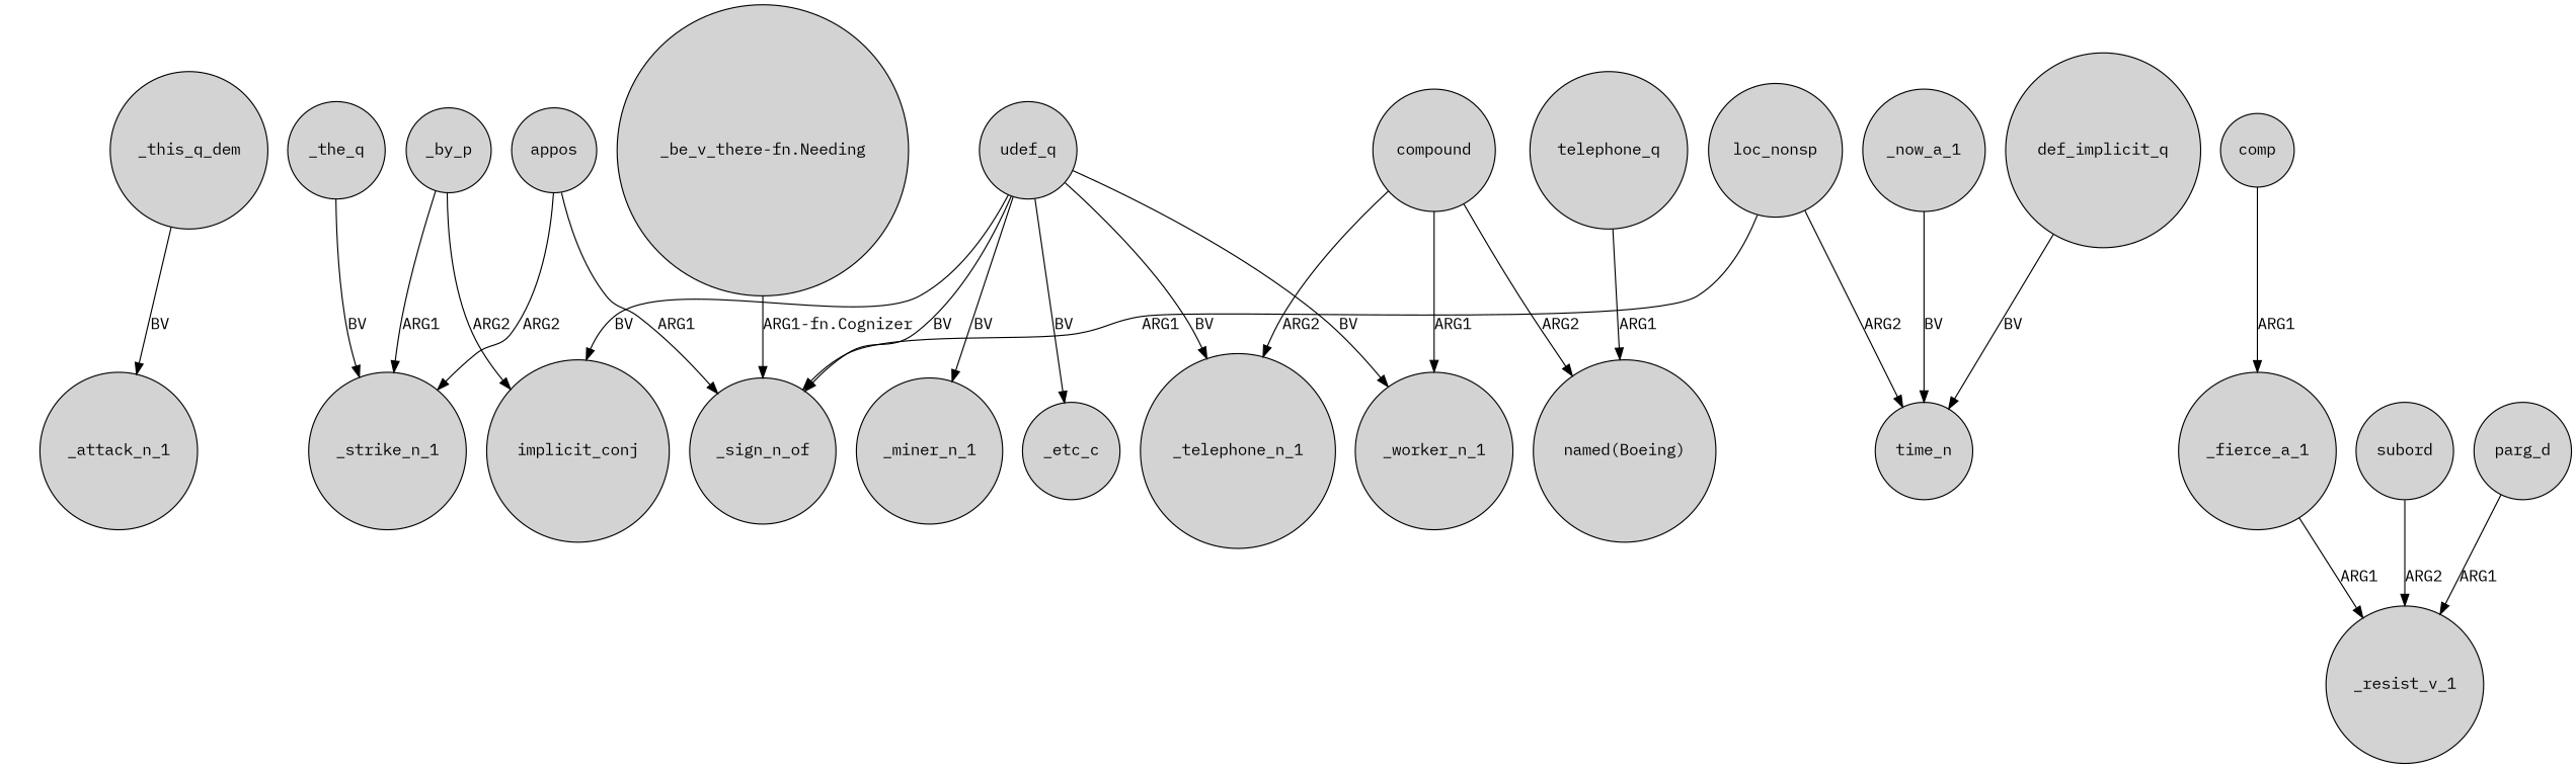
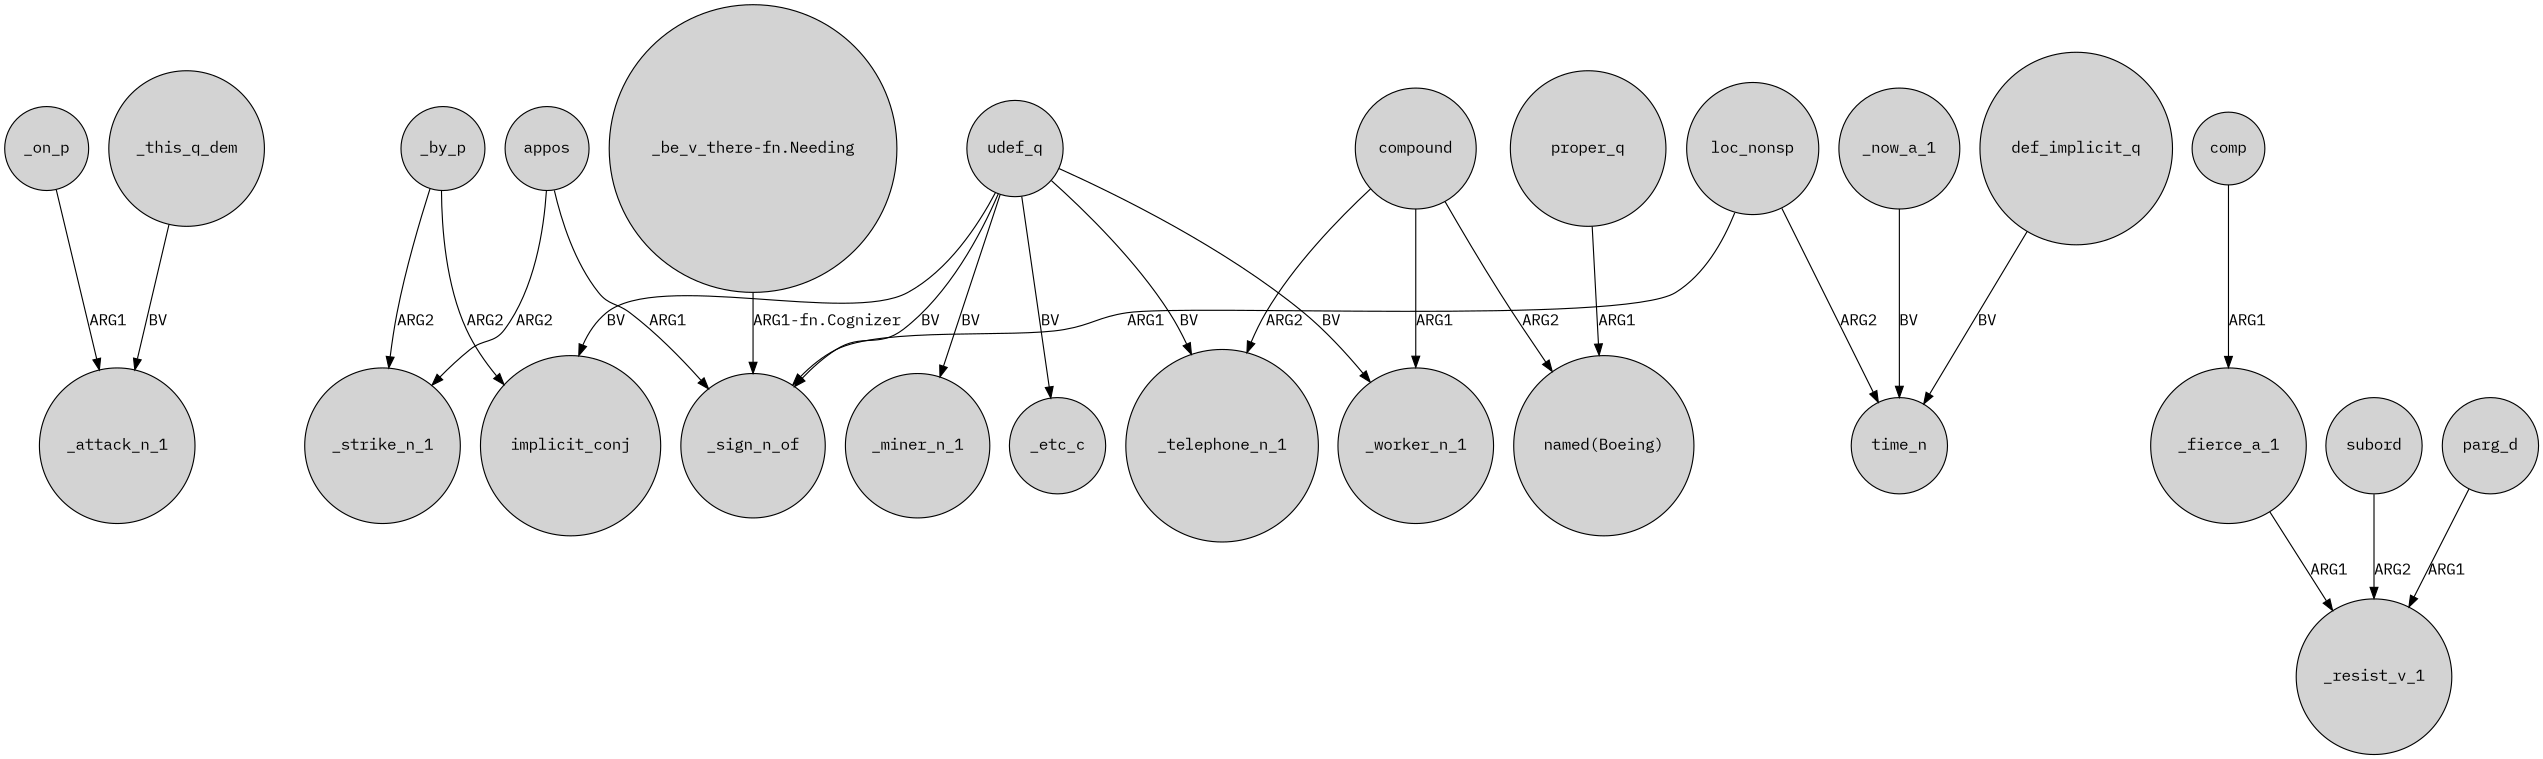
  digraph {
    fontname="IBM Plex Mono"
    node [fontname="IBM Plex Mono" shape=circle style=filled]
    edge [fontname="IBM Plex Mono"]
+   _on_p
    _attack_n_1
-   _the_q
    _strike_n_1
    udef_q
    _sign_n_of
    _telephone_n_1
    _miner_n_1
    _worker_n_1
    implicit_conj
    _etc_c
    comp
    _fierce_a_1
    _resist_v_1
    _this_q_dem
    compound
    "named(Boeing)"
    appos
    "_be_v_there-fn.Needing"
    subord
    _now_a_1
    time_n
    _by_p
    loc_nonsp
-   proper_q [label=telephone_q]
+   proper_q
    parg_d
    def_implicit_q
-   _the_q -> _strike_n_1 [label=BV]
+   _on_p -> _attack_n_1 [label=ARG1]
    udef_q -> _sign_n_of [label=BV]
    udef_q -> _telephone_n_1 [label=BV]
    udef_q -> _miner_n_1 [label=BV]
    udef_q -> _worker_n_1 [label=BV]
    udef_q -> implicit_conj [label=BV]
    udef_q -> _etc_c [label=BV]
    comp -> _fierce_a_1 [label=ARG1]
    _fierce_a_1 -> _resist_v_1 [label=ARG1]
    _this_q_dem -> _attack_n_1 [label=BV]
    compound -> _telephone_n_1 [label=ARG2]
    compound -> _worker_n_1 [label=ARG1]
    compound -> "named(Boeing)" [label=ARG2]
    appos -> _strike_n_1 [label=ARG2]
    appos -> _sign_n_of [label=ARG1]
    "_be_v_there-fn.Needing" -> _sign_n_of [label="ARG1-fn.Cognizer"]
    subord -> _resist_v_1 [label=ARG2]
    _now_a_1 -> time_n [label=BV]
-   _by_p -> _strike_n_1 [label=ARG1]
+   _by_p -> _strike_n_1 [label=ARG2]
    _by_p -> implicit_conj [label=ARG2]
    loc_nonsp -> _sign_n_of [label=ARG1]
    loc_nonsp -> time_n [label=ARG2]
    proper_q -> "named(Boeing)" [label=ARG1]
    parg_d -> _resist_v_1 [label=ARG1]
    def_implicit_q -> time_n [label=BV]
  }
